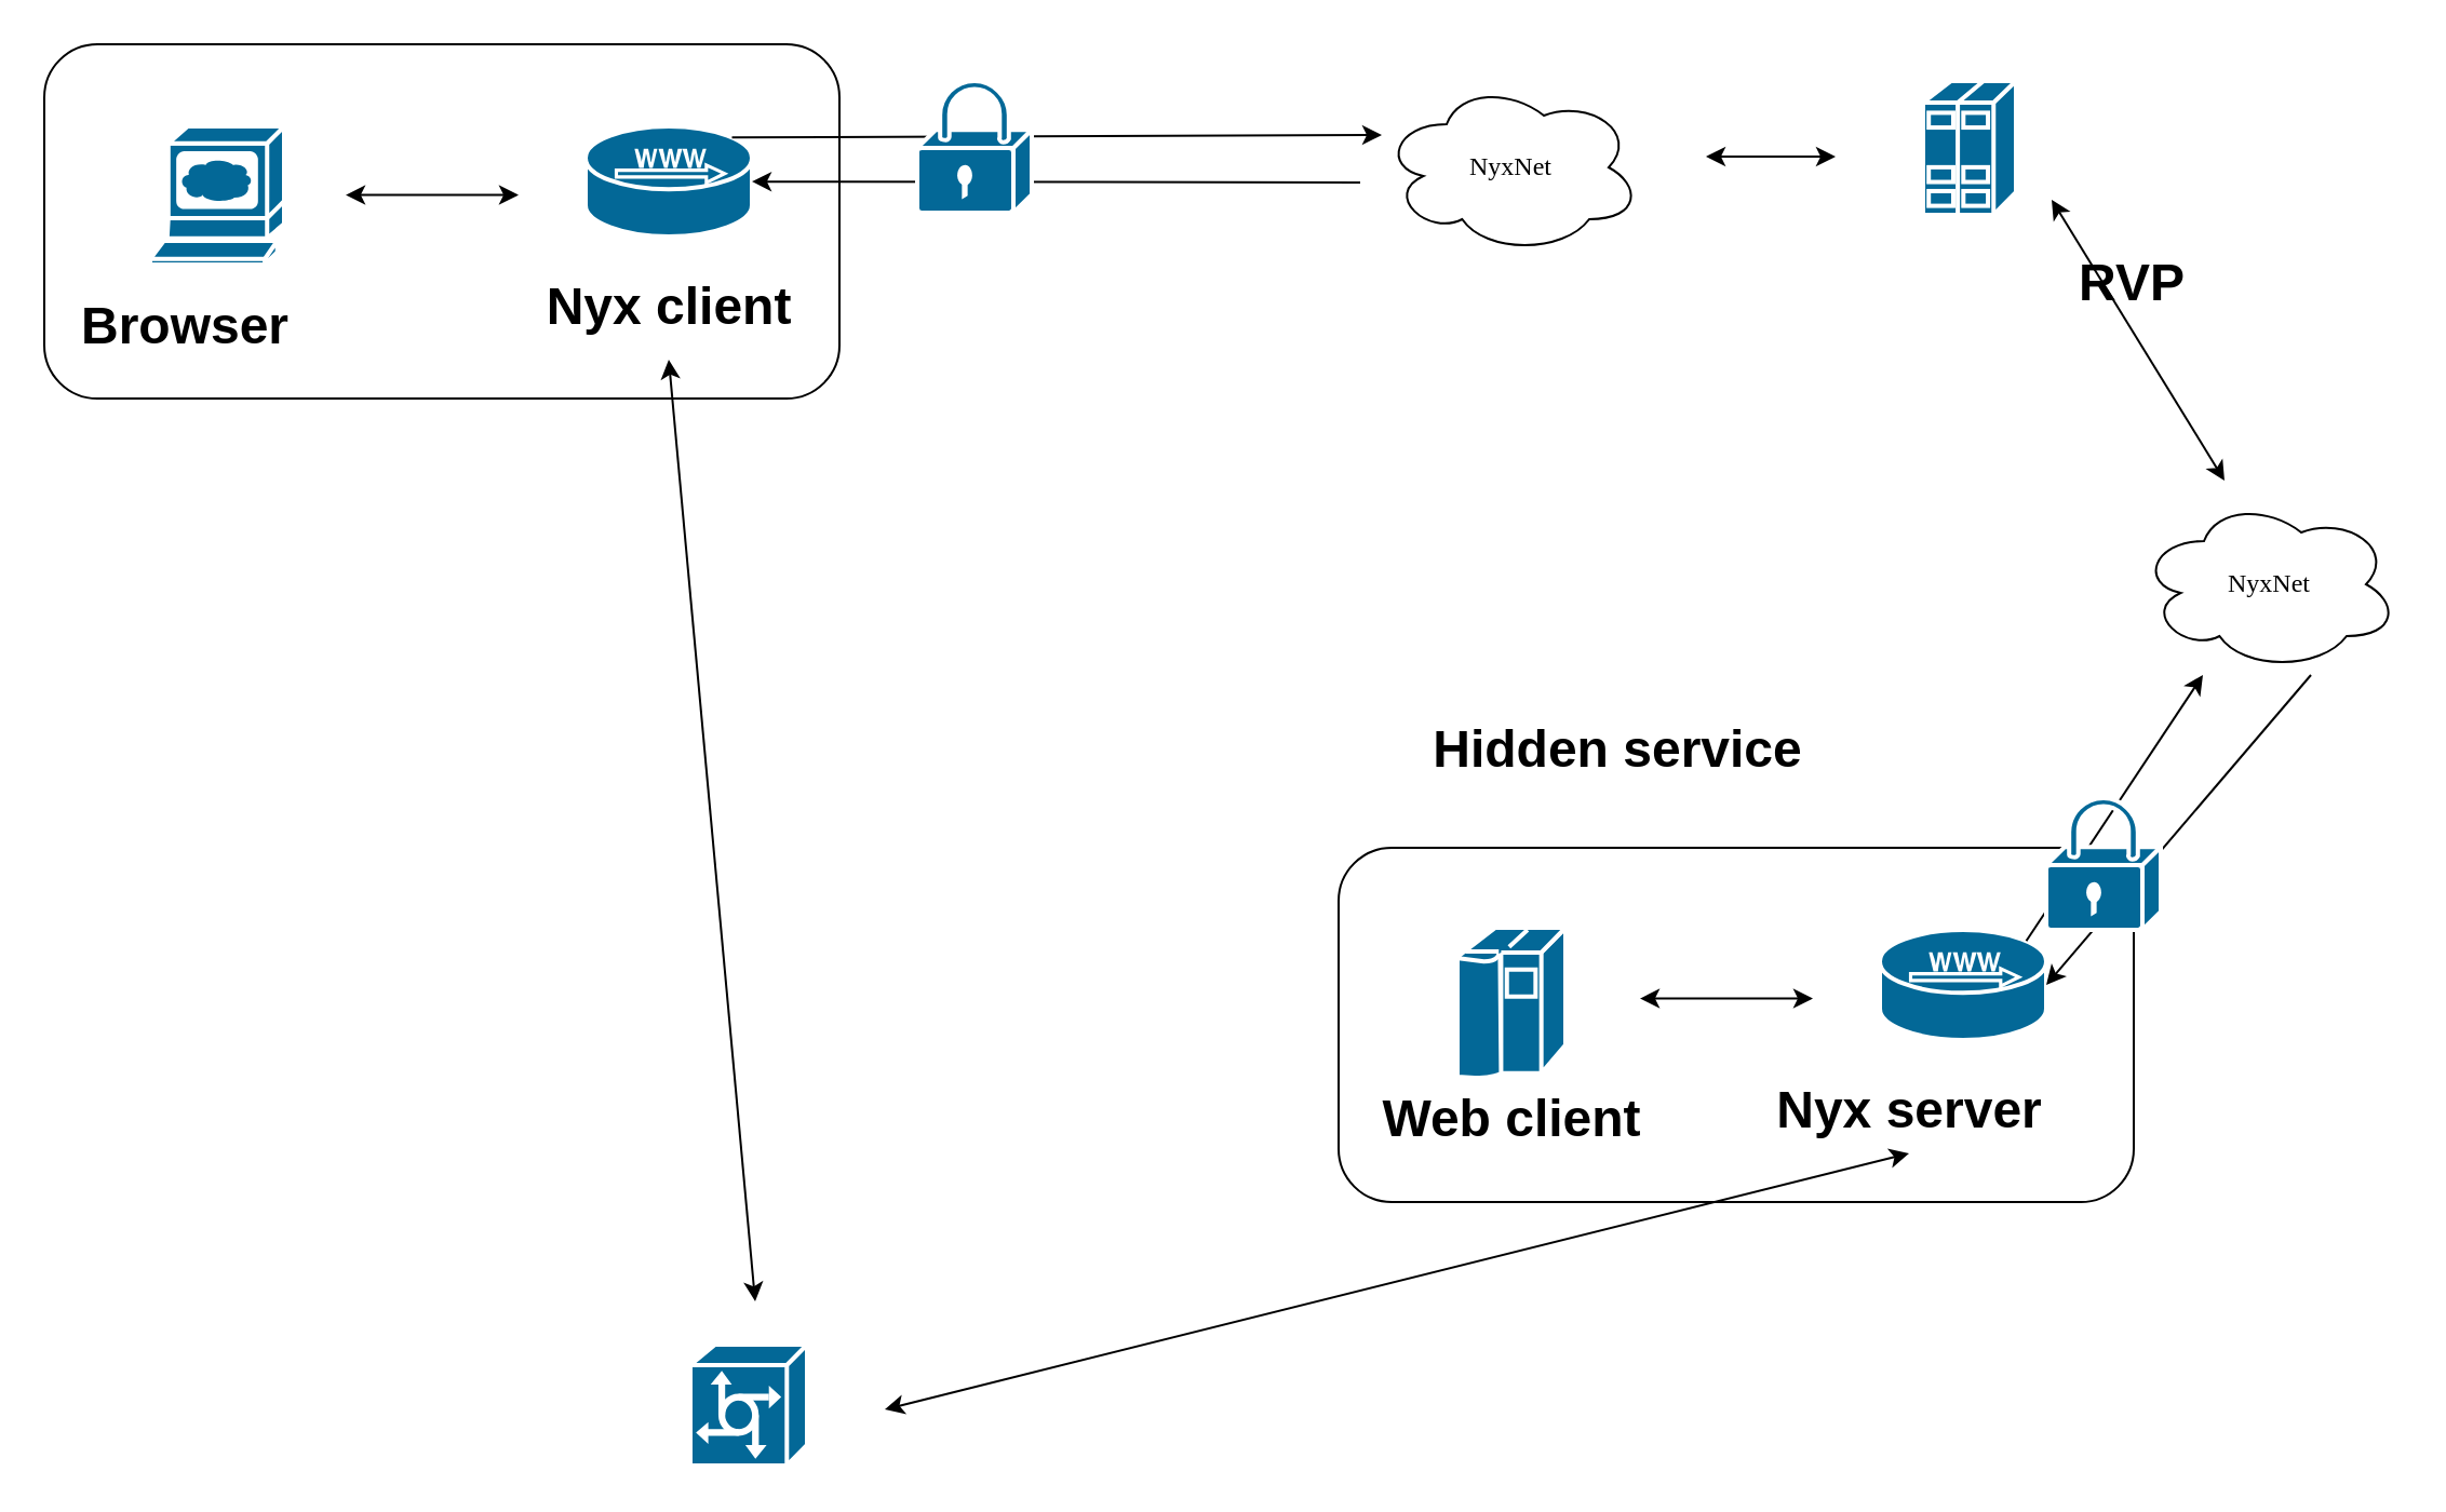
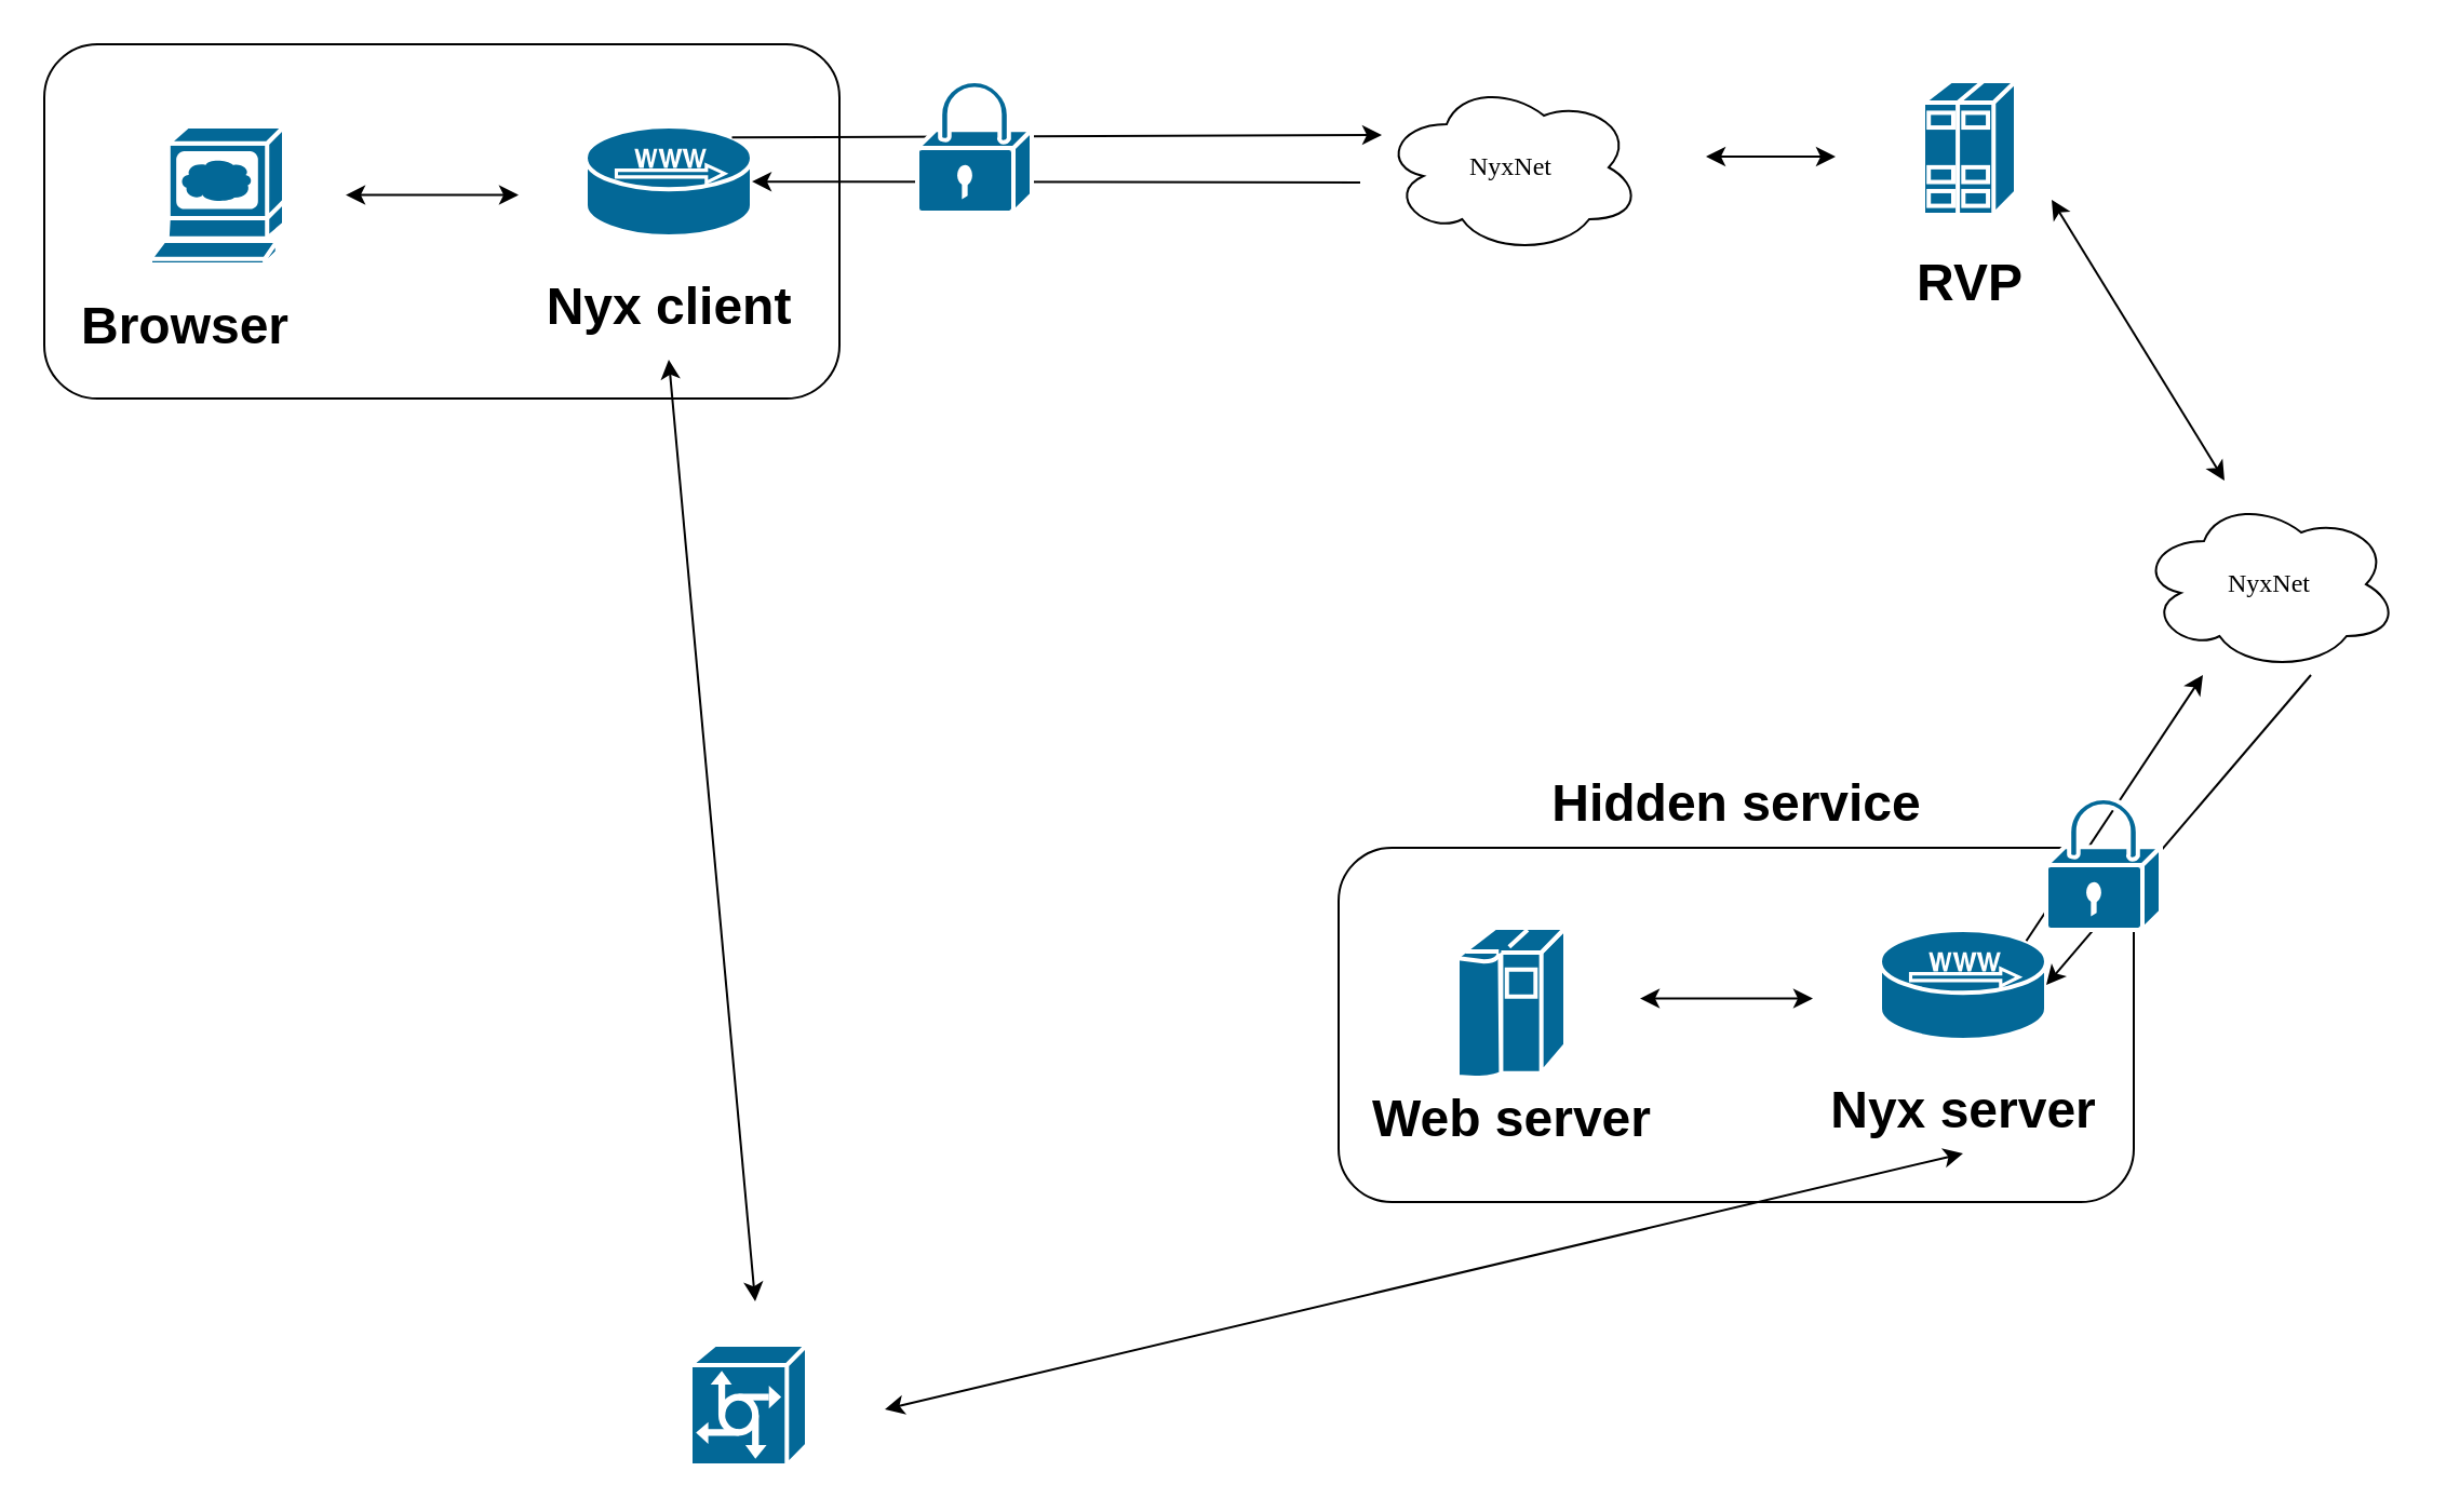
  <mxCell id="0" />
  <mxCell id="1" parent="0" />
  <mxCell id="2" value="" style="rounded=1;whiteSpace=wrap;html=1;fillColor=none;" vertex="1" parent="1"><mxGeometry x="20" y="20" width="368" height="164" as="geometry" /></mxCell>
  <mxCell id="3" value="" style="shape=mxgraph.cisco.computers_and_peripherals.web_browser;sketch=0;html=1;pointerEvents=1;dashed=0;fillColor=#036897;strokeColor=#ffffff;strokeWidth=2;verticalLabelPosition=bottom;verticalAlign=top;align=center;outlineConnect=0;" vertex="1" parent="1"><mxGeometry x="69" y="58" width="62" height="64" as="geometry" /></mxCell>
  <mxCell id="4" value="Browser" style="text;strokeColor=none;fillColor=none;html=1;fontSize=24;fontStyle=1;verticalAlign=middle;align=center;" vertex="1" parent="1"><mxGeometry x="25.5" y="131" width="119" height="40" as="geometry" /></mxCell>
  <mxCell id="5" value="" style="shape=mxgraph.cisco.servers.microwebserver;sketch=0;html=1;pointerEvents=1;dashed=0;fillColor=#036897;strokeColor=#ffffff;strokeWidth=2;verticalLabelPosition=bottom;verticalAlign=top;align=center;outlineConnect=0;" vertex="1" parent="1"><mxGeometry x="270.5" y="58" width="77" height="51" as="geometry" /></mxCell>
  <mxCell id="6" value="Nyx client" style="text;strokeColor=none;fillColor=none;html=1;fontSize=24;fontStyle=1;verticalAlign=middle;align=center;" vertex="1" parent="1"><mxGeometry x="259" y="121.5" width="100" height="40" as="geometry" /></mxCell>
  <mxCell id="7" value="" style="endArrow=classic;startArrow=classic;html=1;rounded=0;" edge="1" parent="1"><mxGeometry width="50" height="50" relative="1" as="geometry"><mxPoint x="159.5" y="89.77" as="sourcePoint" /><mxPoint x="239.5" y="89.77" as="targetPoint" /></mxGeometry></mxCell>
  <mxCell id="8" value="" style="shape=mxgraph.cisco.servers.communications_server;sketch=0;html=1;pointerEvents=1;dashed=0;fillColor=#036897;strokeColor=#ffffff;strokeWidth=2;verticalLabelPosition=bottom;verticalAlign=top;align=center;outlineConnect=0;" vertex="1" parent="1"><mxGeometry x="319" y="622" width="54" height="56" as="geometry" /></mxCell>
  <mxCell id="9" value="" style="endArrow=classic;startArrow=classic;html=1;rounded=0;" edge="1" parent="1"><mxGeometry width="50" height="50" relative="1" as="geometry"><mxPoint x="349" y="602" as="sourcePoint" /><mxPoint x="309" y="166" as="targetPoint" /></mxGeometry></mxCell>
  <mxCell id="10" value="NyxNet" style="ellipse;shape=cloud;whiteSpace=wrap;html=1;rounded=0;shadow=0;comic=0;strokeWidth=1;fontFamily=Verdana;fontSize=12;" vertex="1" parent="1"><mxGeometry x="639" y="37" width="120" height="80" as="geometry" /></mxCell>
  <mxCell id="11" value="" style="endArrow=classic;html=1;rounded=0;exitX=0.88;exitY=0.1;exitDx=0;exitDy=0;exitPerimeter=0;" edge="1" parent="1" source="5"><mxGeometry width="50" height="50" relative="1" as="geometry"><mxPoint x="429" y="112" as="sourcePoint" /><mxPoint x="639" y="62" as="targetPoint" /></mxGeometry></mxCell>
  <mxCell id="12" value="" style="endArrow=classic;html=1;rounded=0;" edge="1" parent="1" target="5"><mxGeometry width="50" height="50" relative="1" as="geometry"><mxPoint x="629" y="84" as="sourcePoint" /><mxPoint x="709" y="152" as="targetPoint" /></mxGeometry></mxCell>
  <mxCell id="13" value="" style="shape=mxgraph.cisco.security.lock;sketch=0;html=1;pointerEvents=1;dashed=0;fillColor=#036897;strokeColor=#ffffff;strokeWidth=2;verticalLabelPosition=bottom;verticalAlign=top;align=center;outlineConnect=0;" vertex="1" parent="1"><mxGeometry x="424" y="37" width="53" height="61" as="geometry" /></mxCell>
  <mxCell id="14" value="" style="shape=mxgraph.cisco.servers.standard_host;sketch=0;html=1;pointerEvents=1;dashed=0;fillColor=#036897;strokeColor=#ffffff;strokeWidth=2;verticalLabelPosition=bottom;verticalAlign=top;align=center;outlineConnect=0;" vertex="1" parent="1"><mxGeometry x="889.5" y="37" width="43" height="62" as="geometry" /></mxCell>
- <mxCell id="15" value="RVP" style="text;strokeColor=none;fillColor=none;html=1;fontSize=24;fontStyle=1;verticalAlign=middle;align=center;" vertex="1" parent="1"><mxGeometry x="936" y="111" width="100" height="40" as="geometry" /></mxCell>
+ <mxCell id="15" value="RVP" style="text;strokeColor=none;fillColor=none;html=1;fontSize=24;fontStyle=1;verticalAlign=middle;align=center;" vertex="1" parent="1"><mxGeometry x="861" y="111" width="100" height="40" as="geometry" /></mxCell>
  <mxCell id="16" value="" style="endArrow=classic;startArrow=classic;html=1;rounded=0;" edge="1" parent="1"><mxGeometry width="50" height="50" relative="1" as="geometry"><mxPoint x="789" y="72" as="sourcePoint" /><mxPoint x="849" y="72" as="targetPoint" /></mxGeometry></mxCell>
  <mxCell id="17" value="NyxNet" style="ellipse;shape=cloud;whiteSpace=wrap;html=1;rounded=0;shadow=0;comic=0;strokeWidth=1;fontFamily=Verdana;fontSize=12;" vertex="1" parent="1"><mxGeometry x="989.5" y="230" width="120" height="80" as="geometry" /></mxCell>
  <mxCell id="18" value="" style="endArrow=classic;startArrow=classic;html=1;rounded=0;" edge="1" parent="1"><mxGeometry width="50" height="50" relative="1" as="geometry"><mxPoint x="949" y="92" as="sourcePoint" /><mxPoint x="1029" y="222" as="targetPoint" /></mxGeometry></mxCell>
  <mxCell id="19" value="" style="rounded=1;whiteSpace=wrap;html=1;fillColor=none;" vertex="1" parent="1"><mxGeometry x="619" y="392" width="368" height="164" as="geometry" /></mxCell>
- <mxCell id="20" value="Web client" style="text;strokeColor=none;fillColor=none;html=1;fontSize=24;fontStyle=1;verticalAlign=middle;align=center;" vertex="1" parent="1"><mxGeometry x="639.5" y="498" width="119" height="40" as="geometry" /></mxCell>
+ <mxCell id="20" value="Web server" style="text;strokeColor=none;fillColor=none;html=1;fontSize=24;fontStyle=1;verticalAlign=middle;align=center;" vertex="1" parent="1"><mxGeometry x="639.5" y="498" width="119" height="40" as="geometry" /></mxCell>
  <mxCell id="21" value="" style="shape=mxgraph.cisco.servers.microwebserver;sketch=0;html=1;pointerEvents=1;dashed=0;fillColor=#036897;strokeColor=#ffffff;strokeWidth=2;verticalLabelPosition=bottom;verticalAlign=top;align=center;outlineConnect=0;" vertex="1" parent="1"><mxGeometry x="869.5" y="430" width="77" height="51" as="geometry" /></mxCell>
- <mxCell id="22" value="Nyx server" style="text;strokeColor=none;fillColor=none;html=1;fontSize=24;fontStyle=1;verticalAlign=middle;align=center;" vertex="1" parent="1"><mxGeometry x="833" y="493.5" width="100" height="40" as="geometry" /></mxCell>
+ <mxCell id="22" value="Nyx server" style="text;strokeColor=none;fillColor=none;html=1;fontSize=24;fontStyle=1;verticalAlign=middle;align=center;" vertex="1" parent="1"><mxGeometry x="858" y="493.5" width="100" height="40" as="geometry" /></mxCell>
  <mxCell id="23" value="" style="endArrow=classic;startArrow=classic;html=1;rounded=0;" edge="1" parent="1"><mxGeometry width="50" height="50" relative="1" as="geometry"><mxPoint x="758.5" y="461.77" as="sourcePoint" /><mxPoint x="838.5" y="461.77" as="targetPoint" /></mxGeometry></mxCell>
- <mxCell id="24" value="Hidden service" style="text;strokeColor=none;fillColor=none;html=1;fontSize=24;fontStyle=1;verticalAlign=middle;align=center;" vertex="1" parent="1"><mxGeometry x="642.5" y="327" width="211" height="40" as="geometry" /></mxCell>
+ <mxCell id="24" value="Hidden service" style="text;strokeColor=none;fillColor=none;html=1;fontSize=24;fontStyle=1;verticalAlign=middle;align=center;" vertex="1" parent="1"><mxGeometry x="697.5" y="352" width="211" height="40" as="geometry" /></mxCell>
  <mxCell id="25" value="" style="endArrow=classic;html=1;rounded=0;exitX=0.88;exitY=0.1;exitDx=0;exitDy=0;exitPerimeter=0;" edge="1" parent="1" source="21"><mxGeometry width="50" height="50" relative="1" as="geometry"><mxPoint x="1028" y="484" as="sourcePoint" /><mxPoint x="1019" y="312" as="targetPoint" /></mxGeometry></mxCell>
  <mxCell id="26" value="" style="endArrow=classic;html=1;rounded=0;entryX=1;entryY=0.5;entryDx=0;entryDy=0;entryPerimeter=0;" edge="1" parent="1" target="21"><mxGeometry width="50" height="50" relative="1" as="geometry"><mxPoint x="1069" y="312" as="sourcePoint" /><mxPoint x="1308" y="524" as="targetPoint" /></mxGeometry></mxCell>
  <mxCell id="27" value="" style="shape=mxgraph.cisco.security.lock;sketch=0;html=1;pointerEvents=1;dashed=0;fillColor=#036897;strokeColor=#ffffff;strokeWidth=2;verticalLabelPosition=bottom;verticalAlign=top;align=center;outlineConnect=0;" vertex="1" parent="1"><mxGeometry x="946.5" y="369" width="53" height="61" as="geometry" /></mxCell>
  <mxCell id="28" value="" style="endArrow=classic;startArrow=classic;html=1;rounded=0;entryX=0.5;entryY=1;entryDx=0;entryDy=0;" edge="1" parent="1" target="22"><mxGeometry width="50" height="50" relative="1" as="geometry"><mxPoint x="409" y="652" as="sourcePoint" /><mxPoint x="477" y="451" as="targetPoint" /></mxGeometry></mxCell>
  <mxCell id="29" value="" style="shape=mxgraph.cisco.computers_and_peripherals.ibm_mainframe;sketch=0;html=1;pointerEvents=1;dashed=0;fillColor=#036897;strokeColor=#ffffff;strokeWidth=2;verticalLabelPosition=bottom;verticalAlign=top;align=center;outlineConnect=0;" vertex="1" parent="1"><mxGeometry x="674" y="429" width="50" height="70" as="geometry" /></mxCell>
